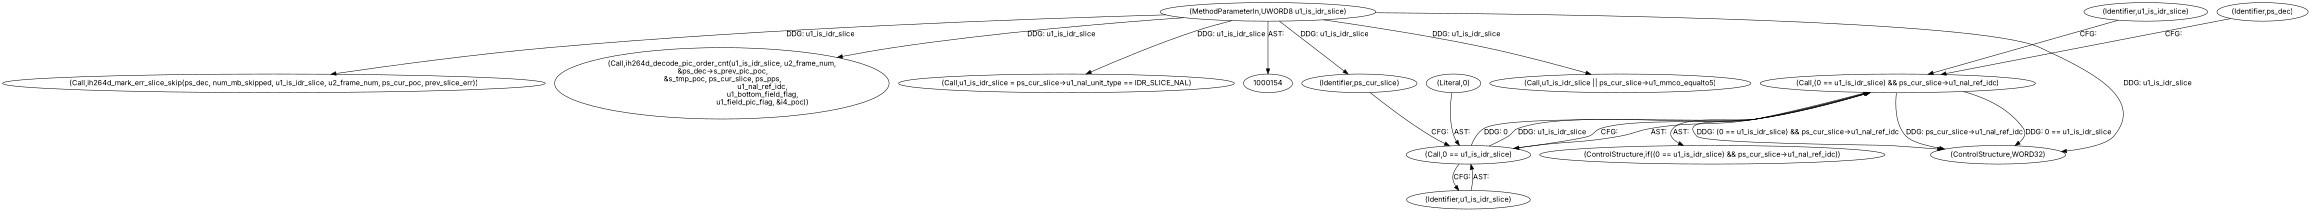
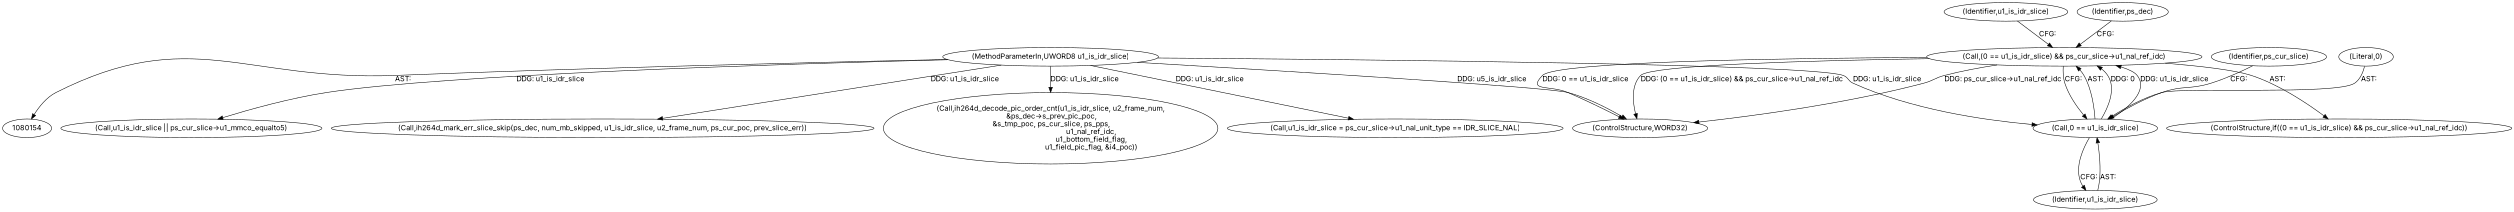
  digraph {
    fontname=Inter
    node [fontname=Inter]
    edge [fontname=Inter]
    n1 [label="(Call,(0 == u1_is_idr_slice) && ps_cur_slice->u1_nal_ref_idc)"]
    n2 [label="(Call,0 == u1_is_idr_slice)"]
    n3 [label="(ControlStructure,if((0 == u1_is_idr_slice) && ps_cur_slice->u1_nal_ref_idc))"]
    n4 [label="(ControlStructure,WORD32)"]
    n5 [label="(Identifier,u1_is_idr_slice)"]
    n6 [label="(Call,u1_is_idr_slice || ps_cur_slice->u1_mmco_equalto5)"]
    n7 [label="(MethodParameterIn,UWORD8 u1_is_idr_slice)"]
    n8 [label="(Call,ih264d_mark_err_slice_skip(ps_dec, num_mb_skipped, u1_is_idr_slice, u2_frame_num, ps_cur_poc, prev_slice_err))"]
    n9 [label="(Call,ih264d_decode_pic_order_cnt(u1_is_idr_slice, u2_frame_num,\n &ps_dec->s_prev_pic_poc,\n &s_tmp_poc, ps_cur_slice, ps_pps,\n                                          u1_nal_ref_idc,\n                                          u1_bottom_field_flag,\n                                          u1_field_pic_flag, &i4_poc))"]
    n10 [label="(Call,u1_is_idr_slice = ps_cur_slice->u1_nal_unit_type == IDR_SLICE_NAL)"]
-   1000154
+   1000154 [label=1080154]
    n12 [label="(Identifier,u1_is_idr_slice)"]
    n13 [label="(Identifier,ps_dec)"]
    n14 [label="(Identifier,ps_cur_slice)"]
    n15 [label="(Literal,0)"]
    n1 -> n2 [label="CFG: "]
    n1 -> n3 [label="AST: "]
    n1 -> n4 [label="DDG: ps_cur_slice->u1_nal_ref_idc"]
    n1 -> n4 [label="DDG: 0 == u1_is_idr_slice"]
    n1 -> n4 [label="DDG: (0 == u1_is_idr_slice) && ps_cur_slice->u1_nal_ref_idc"]
    n2 -> n1 [label="AST: "]
    n2 -> n1 [label="DDG: 0"]
    n2 -> n1 [label="DDG: u1_is_idr_slice"]
    n2 -> n5 [label="CFG: "]
    n5 -> n2 [label="AST: "]
-   n7 -> n14 [label="DDG: u1_is_idr_slice"]
-   n7 -> n4 [label="DDG: u1_is_idr_slice"]
+   n7 -> n2 [label="DDG: u1_is_idr_slice"]
+   n7 -> n4 [label="DDG: u5_is_idr_slice"]
    n7 -> n6 [label="DDG: u1_is_idr_slice"]
    n7 -> n8 [label="DDG: u1_is_idr_slice"]
    n7 -> n9 [label="DDG: u1_is_idr_slice"]
    n7 -> n10 [label="DDG: u1_is_idr_slice"]
    n7 -> 1000154 [label="AST: "]
    n12 -> n1 [label="CFG: "]
    n13 -> n1 [label="CFG: "]
    n14 -> n2 [label="CFG: "]
    n15 -> n2 [label="AST: "]
  }
